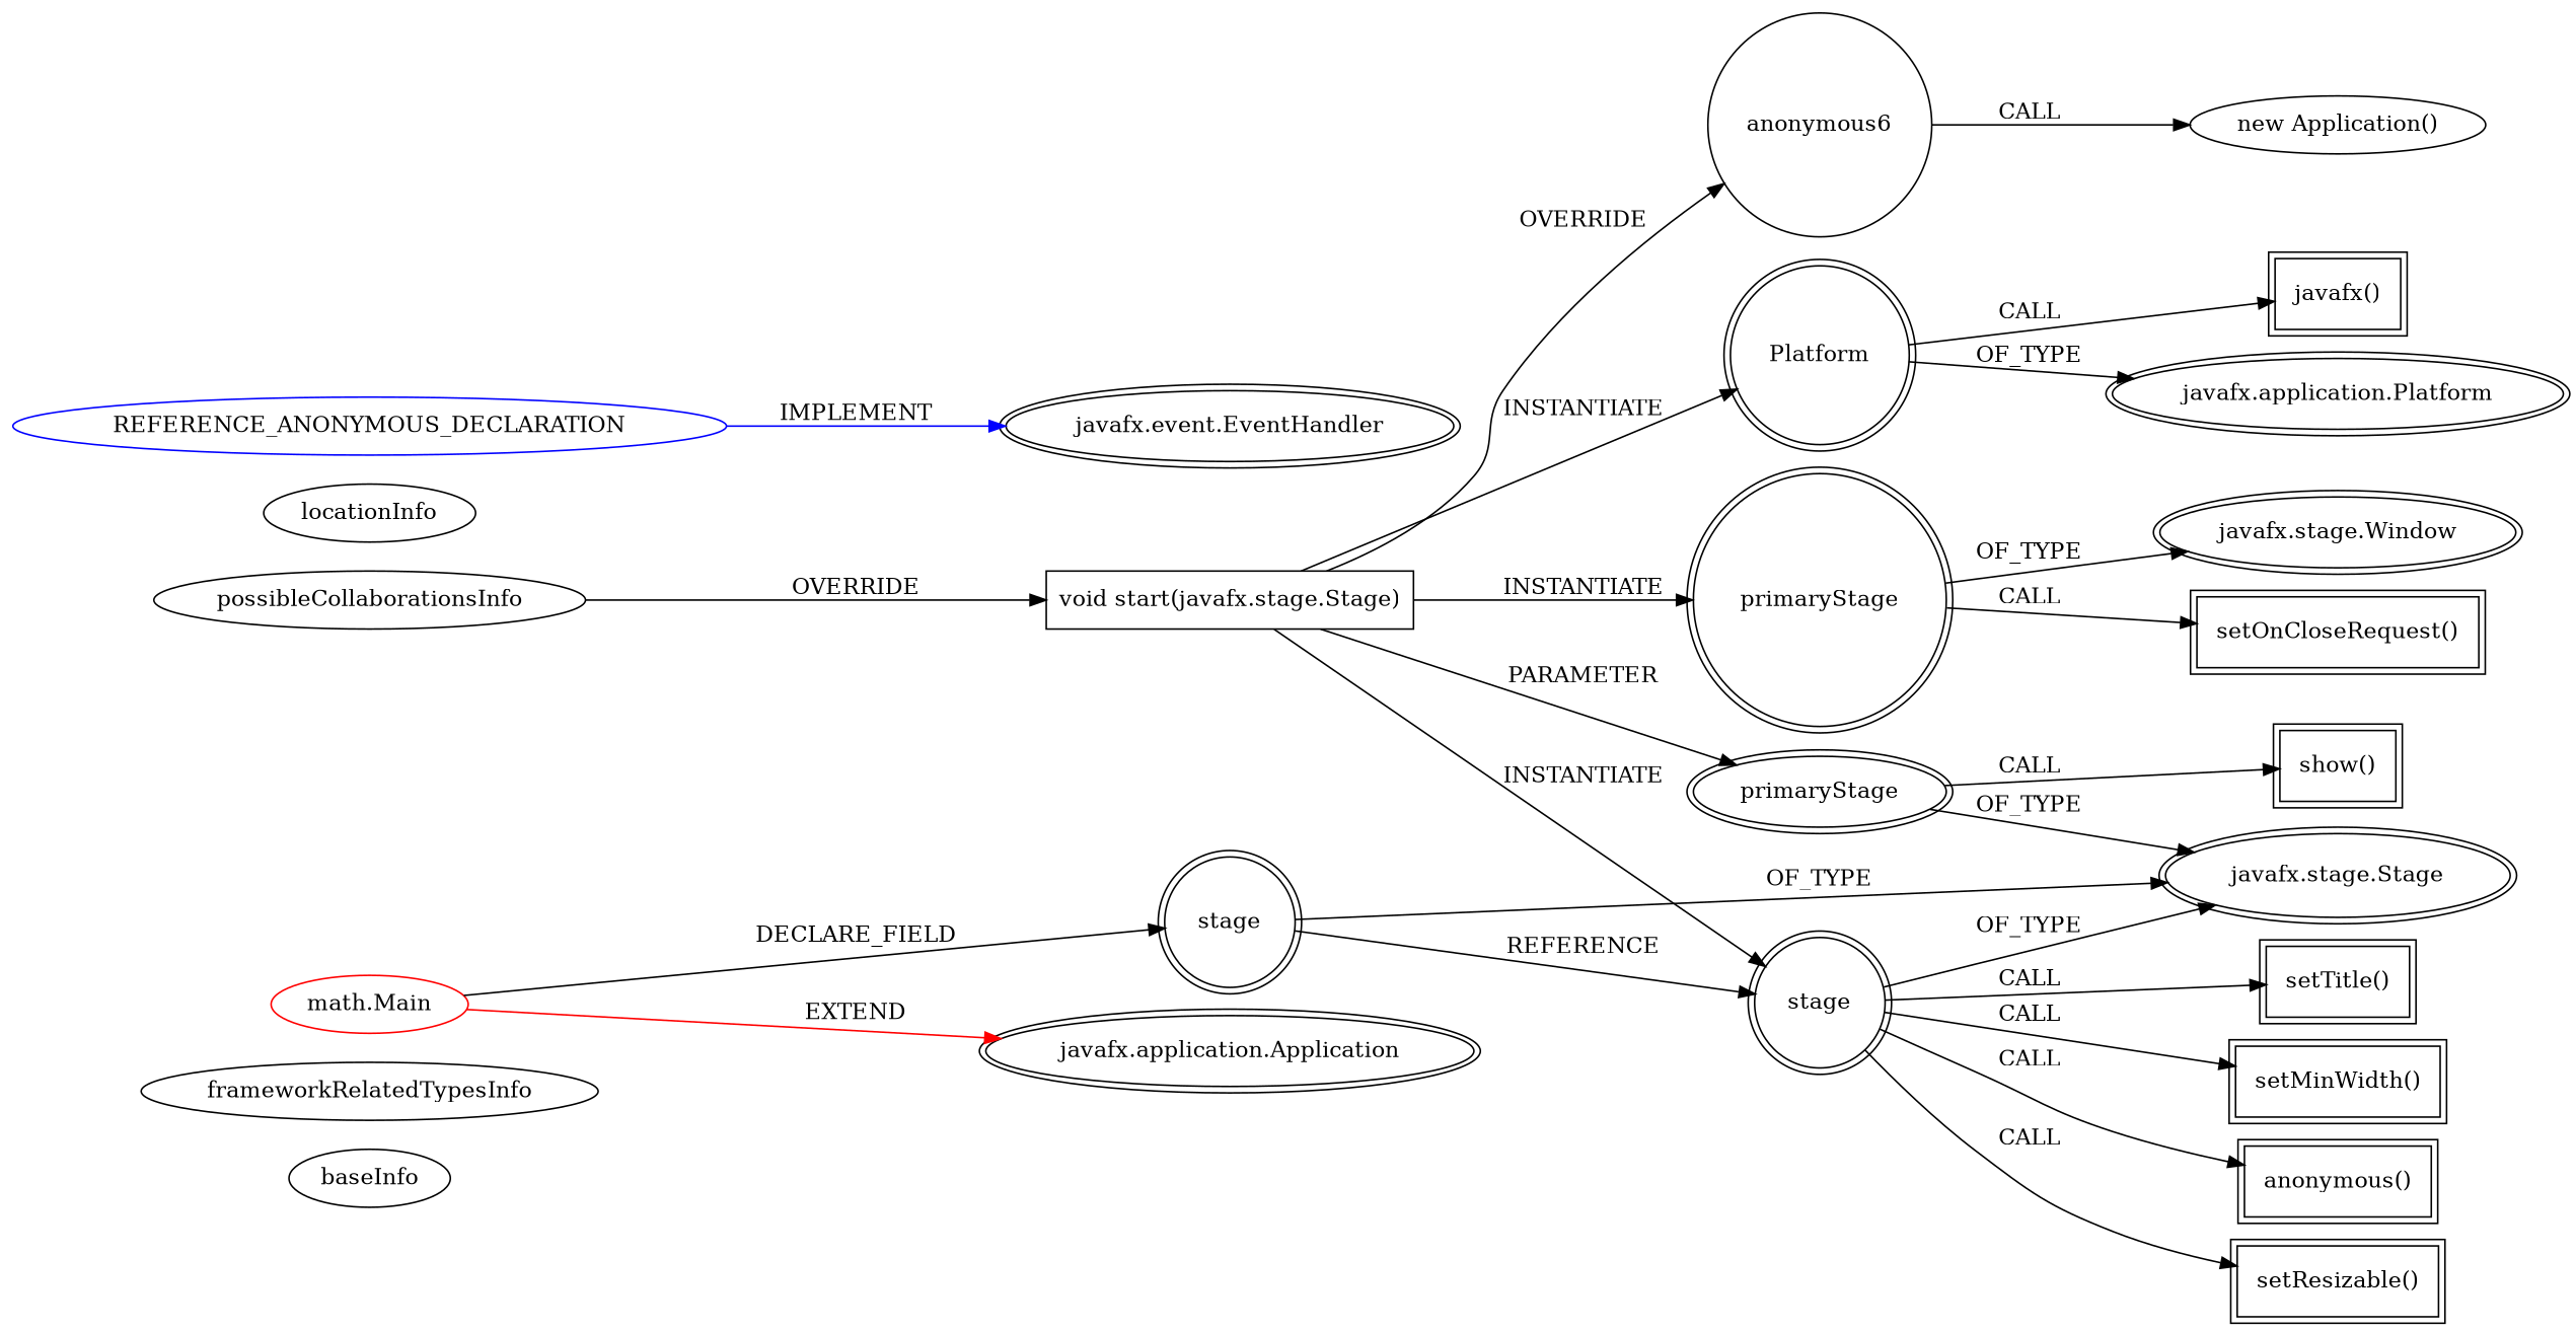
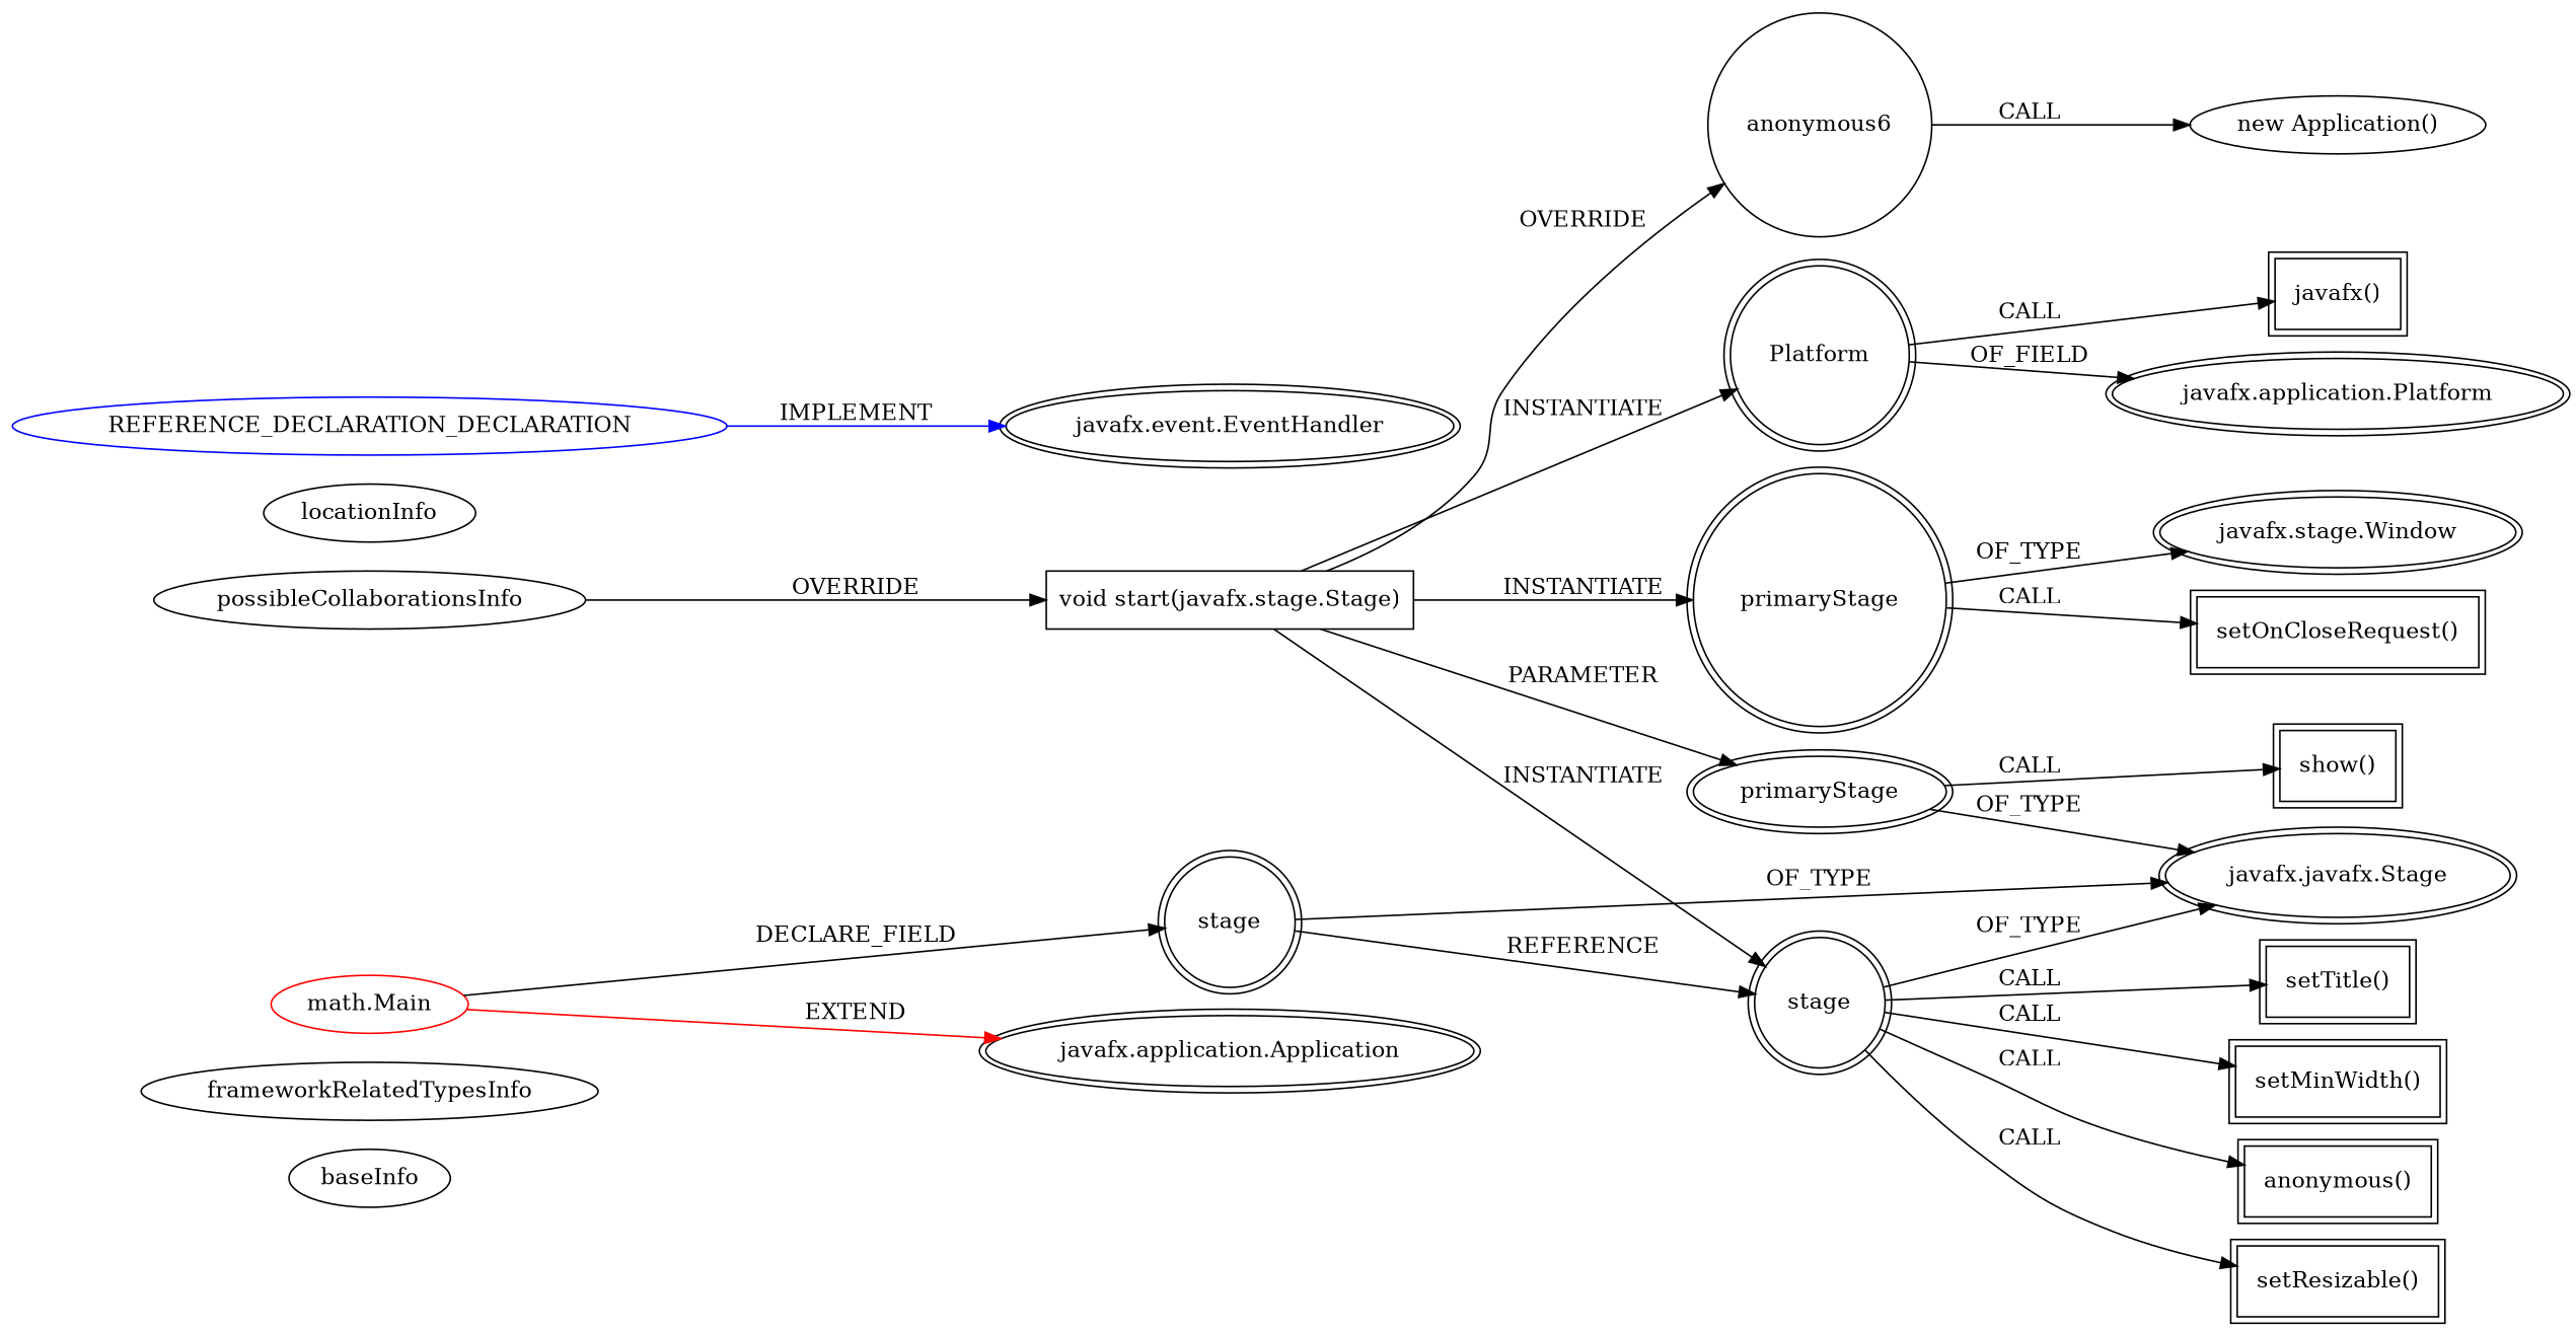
  digraph {
    rankdir=LR
    node [isFrameworkType=true vertexType=INSIDE_CALL peripheries=2]
    baseInfo [category=extension_graph graphId=1990 isAnonymous=false possibleRelation=true isFrameworkType="" vertexType="" peripheries=""]
    frameworkRelatedTypesInfo [0="javafx.application.Application" isFrameworkType="" vertexType="" peripheries=""]
    possibleCollaborationsInfo [0="1990~OVERRIDING_METHOD_DECLARATION-INSTANTIATION-~javafx.application.Application ~javafx.event.EventHandler ~false~true" isFrameworkType="" vertexType="" peripheries=""]
    n4 [isFrameworkType=false label="void start(javafx.stage.Stage)" shape=box vertexType=OVERRIDING_METHOD_DECLARATION peripheries=""]
    locationInfo [contextSignature=Main filePath="/baodvu-MATH2605/LinearAlgebra-master/src/math/Main.java" graphId=1990 projectName="baodvu-MATH2605" isFrameworkType="" vertexType="" peripheries=""]
    n6 [color=red isFrameworkType=false label="math.Main" vertexType=ROOT_CLIENT_CLASS_DECLARATION peripheries=""]
    n7 [label="javafx.application.Application" vertexType=FRAMEWORK_CLASS_TYPE]
    n8 [label=stage shape=circle vertexType=FIELD_DECLARATION]
-   n9 [label="javafx.stage.Stage" vertexType=FRAMEWORK_CLASS_TYPE]
+   n9 [label="javafx.javafx.Stage" vertexType=FRAMEWORK_CLASS_TYPE]
    n10 [label=stage shape=circle vertexType=VARIABLE_EXPRESION]
    n11 [label=primaryStage vertexType=PARAMETER_DECLARATION]
    n12 [label=primaryStage shape=circle vertexType=VARIABLE_EXPRESION]
    n13 [isFrameworkType=false label=anonymous6 shape=circle vertexType=VARIABLE_EXPRESION peripheries=""]
    n14 [label=Platform shape=circle vertexType=VARIABLE_EXPRESION]
    n15 [label="setTitle()" shape=box]
    n16 [label="setMinWidth()" shape=box]
    n17 [label="anonymous()" shape=box]
    n18 [label="setResizable()" shape=box]
    n19 [label="show()" shape=box]
    n20 [label="javafx.stage.Window" vertexType=FRAMEWORK_CLASS_TYPE]
    n21 [label="setOnCloseRequest()" shape=box]
    n22 [isFrameworkType=false label="new Application()" vertexType=CONSTRUCTOR_CALL peripheries=""]
    n23 [label="javafx.application.Platform" vertexType=FRAMEWORK_CLASS_TYPE]
    n24 [label="javafx()" shape=box]
-   n25 [color=blue isFrameworkType=false label=REFERENCE_ANONYMOUS_DECLARATION vertexType=REFERENCE_ANONYMOUS_DECLARATION peripheries=""]
+   n25 [color=blue isFrameworkType=false label=REFERENCE_DECLARATION_DECLARATION vertexType=REFERENCE_ANONYMOUS_DECLARATION peripheries=""]
    n26 [label="javafx.event.EventHandler" vertexType=FRAMEWORK_INTERFACE_TYPE]
    possibleCollaborationsInfo -> n4 [label=OVERRIDE]
    n4 -> n10 [label=INSTANTIATE]
    n4 -> n11 [label=PARAMETER]
    n4 -> n12 [label=INSTANTIATE]
    n4 -> n13 [label=OVERRIDE]
    n4 -> n14 [label=INSTANTIATE]
    n6 -> n7 [color=red label=EXTEND]
    n6 -> n8 [label=DECLARE_FIELD]
    n8 -> n9 [label=OF_TYPE]
    n8 -> n10 [label=REFERENCE]
    n10 -> n9 [label=OF_TYPE]
    n10 -> n15 [label=CALL]
    n10 -> n16 [label=CALL]
    n10 -> n17 [label=CALL]
    n10 -> n18 [label=CALL]
    n11 -> n9 [label=OF_TYPE]
    n11 -> n19 [label=CALL]
    n12 -> n20 [label=OF_TYPE]
    n12 -> n21 [label=CALL]
    n13 -> n22 [label=CALL]
-   n14 -> n23 [label=OF_TYPE]
+   n14 -> n23 [label=OF_FIELD]
    n14 -> n24 [label=CALL]
    n25 -> n26 [color=blue label=IMPLEMENT]
  }
